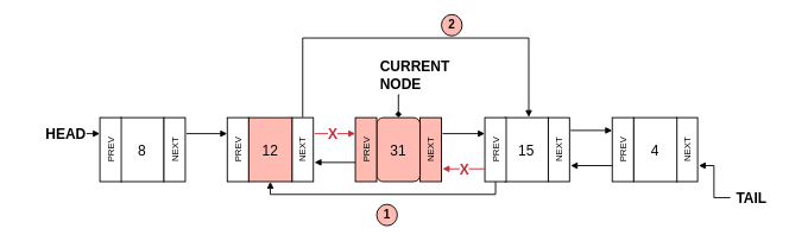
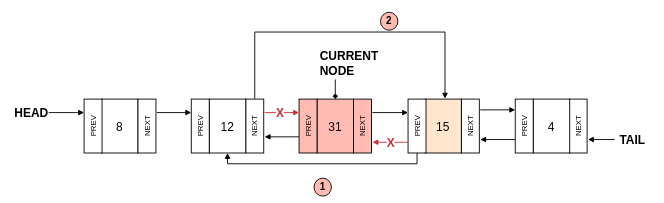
  <mxCell id="0" />
  <mxCell id="1" parent="0" />
  <mxCell id="2" value="8" style="html=1;overflow=block;blockSpacing=1;whiteSpace=wrap;fontSize=20;fontColor=default;spacing=3.8;strokeOpacity=100;fillOpacity=100;fillColor=#ffffff;strokeWidth=1.5;" vertex="1" parent="1"><mxGeometry x="168" y="165" width="61" height="90" as="geometry" /></mxCell>
  <mxCell id="3" style="html=1;overflow=block;blockSpacing=1;whiteSpace=wrap;fontSize=13;fontColor=default;spacing=3.8;strokeOpacity=100;fillOpacity=100;fillColor=#ffffff;strokeWidth=1.5;" vertex="1" parent="1"><mxGeometry x="229" y="165" width="30" height="90" as="geometry" /></mxCell>
  <mxCell id="4" value="NEXT" style="html=1;overflow=block;blockSpacing=1;whiteSpace=wrap;fontSize=13;fontColor=default;spacing=3.8;strokeOpacity=100;fillOpacity=100;strokeWidth=1.5;fillColor=none;strokeColor=none;rotation=-90;" vertex="1" parent="3"><mxGeometry x="-1" y="0.333" width="90" height="30" relative="1" as="geometry" /></mxCell>
  <mxCell id="5" style="html=1;overflow=block;blockSpacing=1;whiteSpace=wrap;fontSize=13;fontColor=default;spacing=3.8;strokeOpacity=100;strokeWidth=1.5;" vertex="1" parent="1"><mxGeometry x="409" y="165" width="30" height="90" as="geometry" /></mxCell>
  <mxCell id="6" value="NEXT" style="html=1;overflow=block;blockSpacing=1;whiteSpace=wrap;fontSize=13;fontColor=default;spacing=3.8;strokeOpacity=100;strokeWidth=1.5;fillColor=none;strokeColor=none;rotation=-90;" vertex="1" parent="5"><mxGeometry x="-1" y="0.333" width="90" height="30" relative="1" as="geometry" /></mxCell>
  <mxCell id="7" style="html=1;overflow=block;blockSpacing=1;whiteSpace=wrap;fontSize=13;fontColor=default;spacing=3.8;strokeOpacity=100;fillOpacity=100;fillColor=#ffbbb1;strokeWidth=1.5;" vertex="1" parent="1"><mxGeometry x="589" y="165" width="30" height="90" as="geometry" /></mxCell>
  <mxCell id="8" value="NEXT" style="html=1;overflow=block;blockSpacing=1;whiteSpace=wrap;fontSize=13;fontColor=default;spacing=3.8;strokeOpacity=100;fillOpacity=100;strokeWidth=1.5;fillColor=none;strokeColor=none;rotation=-90;" vertex="1" parent="7"><mxGeometry x="-1" y="0.333" width="90" height="30" relative="1" as="geometry" /></mxCell>
  <mxCell id="9" style="html=1;overflow=block;blockSpacing=1;whiteSpace=wrap;fontSize=13;fontColor=default;spacing=3.8;strokeOpacity=100;strokeWidth=1.5;" vertex="1" parent="1"><mxGeometry x="769" y="165" width="30" height="90" as="geometry" /></mxCell>
  <mxCell id="10" value="NEXT" style="html=1;overflow=block;blockSpacing=1;whiteSpace=wrap;fontSize=13;fontColor=default;spacing=3.8;strokeOpacity=100;strokeWidth=1.5;fillColor=none;strokeColor=none;rotation=-90;" vertex="1" parent="9"><mxGeometry x="-1" y="0.333" width="90" height="30" relative="1" as="geometry" /></mxCell>
  <mxCell id="11" style="html=1;overflow=block;blockSpacing=1;whiteSpace=wrap;fontSize=13;fontColor=default;spacing=3.8;strokeOpacity=100;fillOpacity=100;fillColor=#ffffff;strokeWidth=1.5;" vertex="1" parent="1"><mxGeometry x="949" y="165" width="30" height="90" as="geometry" /></mxCell>
  <mxCell id="12" value="NEXT" style="html=1;overflow=block;blockSpacing=1;whiteSpace=wrap;fontSize=13;fontColor=default;spacing=3.8;strokeOpacity=100;fillOpacity=100;strokeWidth=1.5;fillColor=none;strokeColor=none;rotation=-90;" vertex="1" parent="11"><mxGeometry x="-1" y="0.333" width="90" height="30" relative="1" as="geometry" /></mxCell>
- <mxCell id="13" value="HEAD" style="html=1;overflow=block;blockSpacing=1;whiteSpace=wrap;fontSize=20;fontColor=default;fontStyle=1;spacing=3.8;strokeOpacity=0;fillOpacity=0;fillColor=#ffffff;strokeWidth=1.5;" vertex="1" parent="1"><mxGeometry x="60" y="165" width="60" height="45" as="geometry" /></mxCell>
- <mxCell id="14" value="12" style="html=1;overflow=block;blockSpacing=1;whiteSpace=wrap;fontSize=20;fontColor=default;spacing=3.8;strokeOpacity=100;strokeWidth=1.5;fillColor=#ffbbb1;" vertex="1" parent="1"><mxGeometry x="348" y="165" width="61" height="90" as="geometry" /></mxCell>
- <mxCell id="15" value="31" style="html=1;overflow=block;blockSpacing=1;whiteSpace=wrap;fontSize=20;fontColor=default;spacing=3.8;strokeOpacity=100;fillOpacity=100;fillColor=#ffbbb1;strokeWidth=1.5;rounded=1;" vertex="1" parent="1"><mxGeometry x="528" y="165" width="61" height="90" as="geometry" /></mxCell>
- <mxCell id="16" value="15" style="html=1;overflow=block;blockSpacing=1;whiteSpace=wrap;fontSize=20;fontColor=default;spacing=3.8;strokeOpacity=100;strokeWidth=1.5;" vertex="1" parent="1"><mxGeometry x="708" y="165" width="61" height="90" as="geometry" /></mxCell>
+ <mxCell id="13" value="HEAD" style="html=1;overflow=block;blockSpacing=1;whiteSpace=wrap;fontSize=20;fontColor=default;fontStyle=1;spacing=3.8;strokeOpacity=0;fillOpacity=0;fillColor=#ffffff;strokeWidth=1.5;" vertex="1" parent="1"><mxGeometry x="20" y="165" width="60" height="45" as="geometry" /></mxCell>
+ <mxCell id="14" value="12" style="html=1;overflow=block;blockSpacing=1;whiteSpace=wrap;fontSize=20;fontColor=default;spacing=3.8;strokeOpacity=100;strokeWidth=1.5;" vertex="1" parent="1"><mxGeometry x="348" y="165" width="61" height="90" as="geometry" /></mxCell>
+ <mxCell id="15" value="31" style="html=1;overflow=block;blockSpacing=1;whiteSpace=wrap;fontSize=20;fontColor=default;spacing=3.8;strokeOpacity=100;fillOpacity=100;fillColor=#ffbbb1;strokeWidth=1.5;" vertex="1" parent="1"><mxGeometry x="528" y="165" width="61" height="90" as="geometry" /></mxCell>
+ <mxCell id="16" value="15" style="html=1;overflow=block;blockSpacing=1;whiteSpace=wrap;fontSize=20;fontColor=default;spacing=3.8;strokeOpacity=100;strokeWidth=1.5;fillColor=#ffe6cc;" vertex="1" parent="1"><mxGeometry x="708" y="165" width="61" height="90" as="geometry" /></mxCell>
  <mxCell id="17" value="4" style="html=1;overflow=block;blockSpacing=1;whiteSpace=wrap;fontSize=20;fontColor=default;spacing=3.8;strokeOpacity=100;fillOpacity=100;fillColor=#ffffff;strokeWidth=1.5;" vertex="1" parent="1"><mxGeometry x="889" y="165" width="61" height="90" as="geometry" /></mxCell>
  <mxCell id="18" style="html=1;overflow=block;blockSpacing=1;whiteSpace=wrap;fontSize=13;fontColor=default;spacing=3.8;strokeOpacity=100;fillOpacity=100;fillColor=#ffffff;strokeWidth=1.5;" vertex="1" parent="1"><mxGeometry x="139" y="165" width="30" height="90" as="geometry" /></mxCell>
  <mxCell id="19" value="PREV" style="html=1;overflow=block;blockSpacing=1;whiteSpace=wrap;fontSize=13;fontColor=default;spacing=3.8;strokeOpacity=100;fillOpacity=100;strokeWidth=1.5;fillColor=none;strokeColor=none;rotation=-90;" vertex="1" parent="18"><mxGeometry x="-1" y="0.333" width="90" height="30" relative="1" as="geometry" /></mxCell>
  <mxCell id="20" style="html=1;overflow=block;blockSpacing=1;whiteSpace=wrap;fontSize=13;fontColor=default;spacing=3.8;strokeOpacity=100;strokeWidth=1.5;" vertex="1" parent="1"><mxGeometry x="318" y="165" width="30" height="90" as="geometry" /></mxCell>
  <mxCell id="21" value="PREV" style="html=1;overflow=block;blockSpacing=1;whiteSpace=wrap;fontSize=13;fontColor=default;spacing=3.8;strokeOpacity=100;strokeWidth=1.5;fillColor=none;strokeColor=none;rotation=-90;" vertex="1" parent="20"><mxGeometry x="-1" y="0.333" width="90" height="30" relative="1" as="geometry" /></mxCell>
  <mxCell id="22" style="html=1;overflow=block;blockSpacing=1;whiteSpace=wrap;fontSize=13;fontColor=default;spacing=3.8;strokeOpacity=100;fillOpacity=100;fillColor=#ffbbb1;strokeWidth=1.5;" vertex="1" parent="1"><mxGeometry x="498" y="165" width="30" height="90" as="geometry" /></mxCell>
  <mxCell id="23" value="PREV" style="html=1;overflow=block;blockSpacing=1;whiteSpace=wrap;fontSize=13;fontColor=default;spacing=3.8;strokeOpacity=100;fillOpacity=100;strokeWidth=1.5;fillColor=none;strokeColor=none;rotation=-90;" vertex="1" parent="22"><mxGeometry x="-1" y="0.333" width="90" height="30" relative="1" as="geometry" /></mxCell>
  <mxCell id="24" style="html=1;overflow=block;blockSpacing=1;whiteSpace=wrap;fontSize=13;fontColor=default;spacing=3.8;strokeOpacity=100;strokeWidth=1.5;" vertex="1" parent="1"><mxGeometry x="680" y="165" width="30" height="90" as="geometry" /></mxCell>
  <mxCell id="25" value="PREV" style="html=1;overflow=block;blockSpacing=1;whiteSpace=wrap;fontSize=13;fontColor=default;spacing=3.8;strokeOpacity=100;strokeWidth=1.5;fillColor=none;strokeColor=none;rotation=-90;" vertex="1" parent="24"><mxGeometry x="-1" y="0.333" width="90" height="30" relative="1" as="geometry" /></mxCell>
  <mxCell id="26" style="html=1;overflow=block;blockSpacing=1;whiteSpace=wrap;fontSize=13;fontColor=default;spacing=3.8;strokeOpacity=100;fillOpacity=100;fillColor=#ffffff;strokeWidth=1.5;" vertex="1" parent="1"><mxGeometry x="859" y="165" width="30" height="90" as="geometry" /></mxCell>
  <mxCell id="27" value="PREV" style="html=1;overflow=block;blockSpacing=1;whiteSpace=wrap;fontSize=13;fontColor=default;spacing=3.8;strokeOpacity=100;fillOpacity=100;strokeWidth=1.5;fillColor=none;strokeColor=none;rotation=-90;" vertex="1" parent="26"><mxGeometry x="-1" y="0.333" width="90" height="30" relative="1" as="geometry" /></mxCell>
- <mxCell id="28" value="TAIL" style="html=1;overflow=block;blockSpacing=1;whiteSpace=wrap;fontSize=20;fontColor=default;fontStyle=1;spacing=3.8;strokeOpacity=0;fillOpacity=0;fillColor=#ffffff;strokeWidth=1.5;" vertex="1" parent="1"><mxGeometry x="1025" y="255" width="60" height="45" as="geometry" /></mxCell>
+ <mxCell id="28" value="TAIL" style="html=1;overflow=block;blockSpacing=1;whiteSpace=wrap;fontSize=20;fontColor=default;fontStyle=1;spacing=3.8;strokeOpacity=0;fillOpacity=0;fillColor=#ffffff;strokeWidth=1.5;" vertex="1" parent="1"><mxGeometry x="1025" y="210" width="60" height="45" as="geometry" /></mxCell>
  <mxCell id="29" value="" style="html=1;jettySize=18;whiteSpace=wrap;fontSize=13;strokeOpacity=100;strokeWidth=1.5;rounded=1;arcSize=0;edgeStyle=orthogonalEdgeStyle;startArrow=none;endArrow=block;endFill=1;exitX=1;exitY=0.5;exitPerimeter=0;entryX=0;entryY=0.25;entryPerimeter=0;" edge="1" parent="1" source="13" target="18"><mxGeometry width="100" height="100" relative="1" as="geometry"><Array as="points" /></mxGeometry></mxCell>
  <mxCell id="30" value="" style="html=1;jettySize=18;whiteSpace=wrap;fontSize=13;strokeOpacity=100;strokeWidth=1.5;rounded=1;arcSize=0;edgeStyle=orthogonalEdgeStyle;startArrow=none;endArrow=block;endFill=1;exitX=1.05;exitY=0.25;exitPerimeter=0;entryX=0;entryY=0.25;entryPerimeter=0;" edge="1" parent="1" source="3" target="20"><mxGeometry width="100" height="100" relative="1" as="geometry"><Array as="points" /></mxGeometry></mxCell>
  <mxCell id="31" value="" style="html=1;jettySize=18;whiteSpace=wrap;fontSize=13;strokeColor=#c92d39;strokeOpacity=100;strokeWidth=1.5;rounded=1;arcSize=0;edgeStyle=orthogonalEdgeStyle;startArrow=none;endArrow=block;endFill=1;exitX=1.05;exitY=0.25;exitPerimeter=0;entryX=0;entryY=0.25;entryPerimeter=0;" edge="1" parent="1" source="5" target="22"><mxGeometry width="100" height="100" relative="1" as="geometry"><Array as="points" /></mxGeometry></mxCell>
  <mxCell id="32" value="X" style="text;html=1;resizable=0;labelBackgroundColor=default;align=center;verticalAlign=middle;fontStyle=1;fontColor=#c92d39;fontSize=20;" vertex="1" parent="31"><mxGeometry x="-0.119" relative="1" as="geometry" /></mxCell>
  <mxCell id="33" value="" style="html=1;jettySize=18;whiteSpace=wrap;fontSize=13;strokeOpacity=100;strokeWidth=1.5;rounded=1;arcSize=0;edgeStyle=orthogonalEdgeStyle;startArrow=none;endArrow=block;endFill=1;exitX=1.05;exitY=0.25;exitPerimeter=0;entryX=0;entryY=0.25;entryPerimeter=0;" edge="1" parent="1" source="7" target="24"><mxGeometry width="100" height="100" relative="1" as="geometry"><Array as="points" /></mxGeometry></mxCell>
  <mxCell id="34" value="" style="html=1;jettySize=18;whiteSpace=wrap;fontSize=13;strokeOpacity=100;strokeWidth=1.5;rounded=1;arcSize=0;edgeStyle=orthogonalEdgeStyle;startArrow=none;endArrow=block;endFill=1;exitX=1.05;exitY=0.2;exitPerimeter=0;entryX=0;entryY=0.2;entryPerimeter=0;" edge="1" parent="1" source="9" target="26"><mxGeometry width="100" height="100" relative="1" as="geometry"><Array as="points" /></mxGeometry></mxCell>
  <mxCell id="35" value="" style="html=1;jettySize=18;whiteSpace=wrap;fontSize=13;strokeOpacity=100;strokeWidth=1.5;rounded=1;arcSize=0;edgeStyle=orthogonalEdgeStyle;startArrow=none;endArrow=block;endFill=1;exitX=0;exitY=0.5;exitPerimeter=0;entryX=1.05;entryY=0.75;entryPerimeter=0;" edge="1" parent="1" source="28" target="11"><mxGeometry width="100" height="100" relative="1" as="geometry"><Array as="points" /></mxGeometry></mxCell>
  <mxCell id="36" value="" style="html=1;jettySize=18;whiteSpace=wrap;fontSize=13;strokeOpacity=100;strokeWidth=1.5;rounded=1;arcSize=0;edgeStyle=orthogonalEdgeStyle;startArrow=none;endArrow=block;endFill=1;exitX=0;exitY=0.75;exitPerimeter=0;entryX=1.05;entryY=0.75;entryPerimeter=0;" edge="1" parent="1" source="26" target="9"><mxGeometry width="100" height="100" relative="1" as="geometry"><Array as="points" /></mxGeometry></mxCell>
  <mxCell id="37" value="" style="html=1;jettySize=18;whiteSpace=wrap;fontSize=13;strokeColor=#c92d39;strokeOpacity=100;strokeWidth=1.5;rounded=1;arcSize=0;edgeStyle=orthogonalEdgeStyle;startArrow=none;endArrow=block;endFill=1;exitX=0;exitY=0.8;exitPerimeter=0;entryX=1.05;entryY=0.8;entryPerimeter=0;" edge="1" parent="1" source="24" target="7"><mxGeometry width="100" height="100" relative="1" as="geometry"><Array as="points" /></mxGeometry></mxCell>
  <mxCell id="38" value="X" style="text;html=1;resizable=0;labelBackgroundColor=default;align=center;verticalAlign=middle;fontStyle=1;fontColor=#c92d39;fontSize=20;" vertex="1" parent="37"><mxGeometry relative="1" as="geometry" /></mxCell>
  <mxCell id="39" value="" style="html=1;jettySize=18;whiteSpace=wrap;fontSize=13;strokeOpacity=100;strokeWidth=1.5;rounded=1;arcSize=0;edgeStyle=orthogonalEdgeStyle;startArrow=none;endArrow=block;endFill=1;exitX=0;exitY=0.7;exitPerimeter=0;entryX=1.05;entryY=0.7;entryPerimeter=0;" edge="1" parent="1" source="22" target="5"><mxGeometry width="100" height="100" relative="1" as="geometry"><Array as="points" /></mxGeometry></mxCell>
- <mxCell id="40" value="1" style="html=1;overflow=block;blockSpacing=1;whiteSpace=wrap;ellipse;fontSize=16.7;fontColor=default;fontStyle=1;spacing=3.8;strokeOpacity=100;fillOpacity=100;fillColor=#ffbbb1;strokeWidth=1.5;" vertex="1" parent="1"><mxGeometry x="528" y="287" width="29" height="30" as="geometry" /></mxCell>
- <mxCell id="41" value="2" style="html=1;overflow=block;blockSpacing=1;whiteSpace=wrap;ellipse;fontSize=16.7;fontColor=default;fontStyle=1;spacing=3.8;strokeOpacity=100;fillOpacity=100;fillColor=#ffbbb1;strokeWidth=1.5;" vertex="1" parent="1"><mxGeometry x="619" y="20" width="29" height="30" as="geometry" /></mxCell>
+ <mxCell id="40" value="1" style="html=1;overflow=block;blockSpacing=1;whiteSpace=wrap;ellipse;fontSize=16.7;fontColor=default;fontStyle=1;spacing=3.8;strokeOpacity=100;fillOpacity=100;fillColor=#ffbbb1;strokeWidth=1.5;" vertex="1" parent="1"><mxGeometry x="523" y="297" width="29" height="30" as="geometry" /></mxCell>
+ <mxCell id="41" value="2" style="html=1;overflow=block;blockSpacing=1;whiteSpace=wrap;ellipse;fontSize=16.7;fontColor=default;fontStyle=1;spacing=3.8;strokeOpacity=100;fillOpacity=100;fillColor=#ffbbb1;strokeWidth=1.5;" vertex="1" parent="1"><mxGeometry x="634" y="20" width="29" height="30" as="geometry" /></mxCell>
  <mxCell id="42" value="" style="html=1;jettySize=18;whiteSpace=wrap;fontSize=13;strokeOpacity=100;strokeWidth=1.5;rounded=1;arcSize=0;edgeStyle=orthogonalEdgeStyle;startArrow=none;endArrow=block;endFill=1;exitX=0.5;exitY=-0.008;exitPerimeter=0;entryX=0.553;entryY=-0.008;entryPerimeter=0;" edge="1" parent="1" source="5" target="16"><mxGeometry width="100" height="100" relative="1" as="geometry"><Array as="points"><mxPoint x="424" y="53" /><mxPoint x="742" y="53" /></Array></mxGeometry></mxCell>
  <mxCell id="43" value="" style="html=1;jettySize=18;whiteSpace=wrap;fontSize=13;strokeOpacity=100;strokeWidth=1.5;rounded=1;arcSize=0;edgeStyle=orthogonalEdgeStyle;startArrow=none;endArrow=block;endFill=1;exitX=0.5;exitY=1;exitPerimeter=0;entryX=0.5;entryY=1;entryPerimeter=0;" edge="1" parent="1" source="24" target="14"><mxGeometry width="100" height="100" relative="1" as="geometry"><Array as="points" /></mxGeometry></mxCell>
  <mxCell id="44" value="CURRENT NODE" style="html=1;overflow=block;blockSpacing=1;whiteSpace=wrap;fontSize=20;fontColor=default;fontStyle=1;spacing=3.8;strokeOpacity=0;fillOpacity=0;fillColor=#ffffff;strokeWidth=1.5;" vertex="1" parent="1"><mxGeometry x="530" y="77" width="60" height="56" as="geometry" /></mxCell>
  <mxCell id="45" value="" style="html=1;jettySize=18;whiteSpace=wrap;fontSize=13;strokeOpacity=100;strokeWidth=1.5;rounded=1;arcSize=0;edgeStyle=orthogonalEdgeStyle;startArrow=none;endArrow=diamond;endFill=1;exitX=0.5;exitY=1;exitPerimeter=0;entryX=0.5;entryY=0;entryPerimeter=0;" edge="1" parent="1" source="44" target="15"><mxGeometry width="100" height="100" relative="1" as="geometry"><Array as="points" /></mxGeometry></mxCell>
